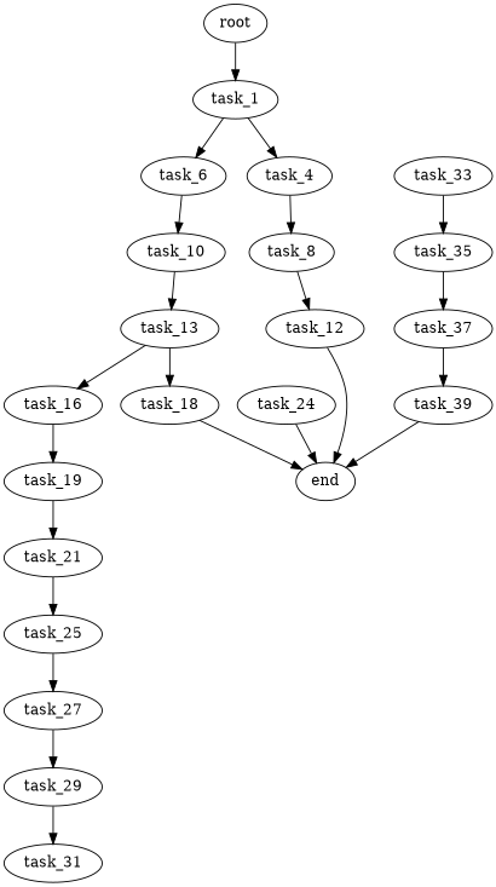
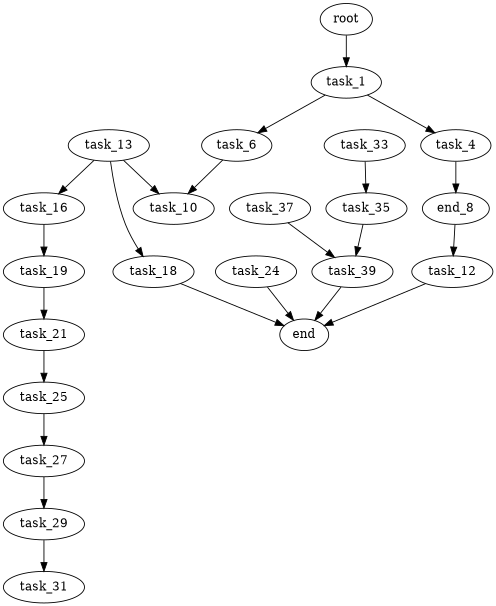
  digraph {
    root
    task_1
    task_4
    task_6
-   task_8
+   task_8 [label=end_8]
    task_10
    task_12
    task_13
    end
    task_16
    task_18
    task_19
    task_21
    task_25
    task_24
    task_27
    task_29
    task_31
    task_33
    task_35
    task_37
    task_39
    root -> task_1
    task_1 -> task_4
    task_1 -> task_6
    task_4 -> task_8
    task_6 -> task_10
    task_8 -> task_12
-   task_10 -> task_13
+   task_13 -> task_10
    task_12 -> end
    task_13 -> task_16
    task_13 -> task_18
    task_16 -> task_19
    task_18 -> end
    task_19 -> task_21
    task_21 -> task_25
    task_25 -> task_27
    task_24 -> end
    task_27 -> task_29
    task_29 -> task_31
    task_33 -> task_35
-   task_35 -> task_37
+   task_35 -> task_39
    task_37 -> task_39
    task_39 -> end
  }
